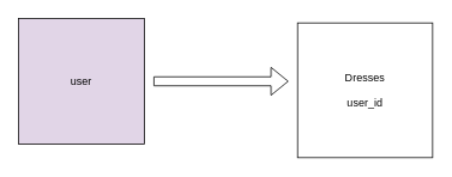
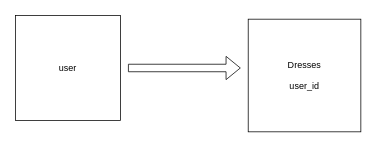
  <mxCell id="0" />
  <mxCell id="1" parent="0" />
- <mxCell id="2" value="user" style="whiteSpace=wrap;html=1;aspect=fixed;fillColor=#e1d5e7;" parent="1" vertex="1"><mxGeometry x="20" y="20" width="140" height="140" as="geometry" /></mxCell>
+ <mxCell id="2" value="user" style="whiteSpace=wrap;html=1;aspect=fixed;" parent="1" vertex="1"><mxGeometry x="20" y="20" width="140" height="140" as="geometry" /></mxCell>
  <mxCell id="3" value="Dresses&lt;br&gt;&lt;br&gt;user_id" style="whiteSpace=wrap;html=1;aspect=fixed;" parent="1" vertex="1"><mxGeometry x="330" y="25" width="150" height="150" as="geometry" /></mxCell>
  <mxCell id="4" value="" style="shape=flexArrow;endArrow=classic;html=1;" edge="1" parent="1"><mxGeometry width="50" height="50" relative="1" as="geometry"><mxPoint x="170" y="90" as="sourcePoint" /><mxPoint x="320" y="90" as="targetPoint" /></mxGeometry></mxCell>
